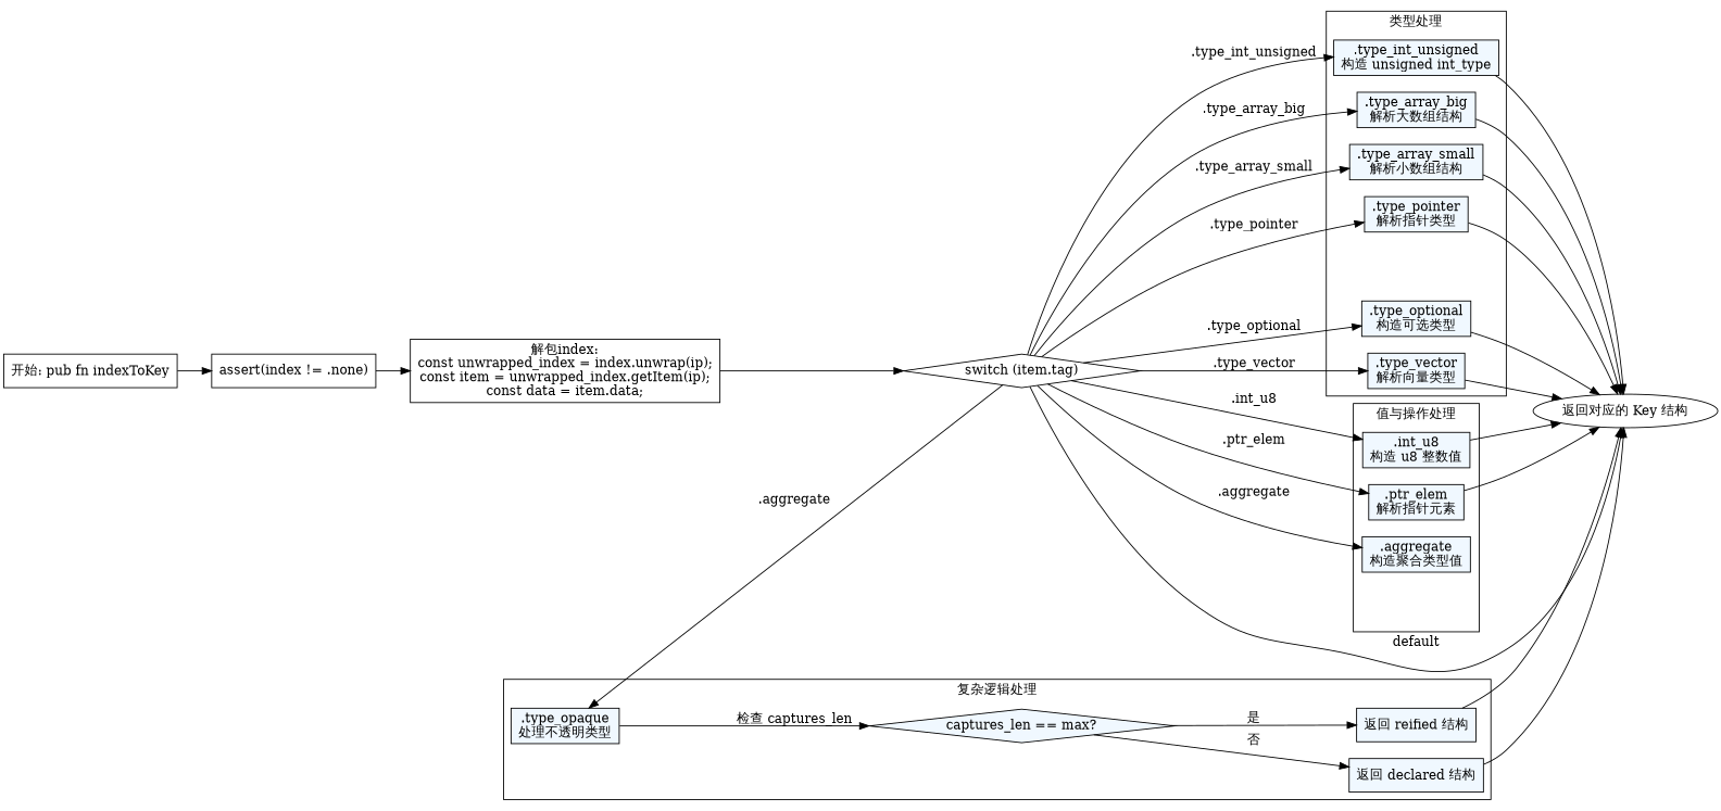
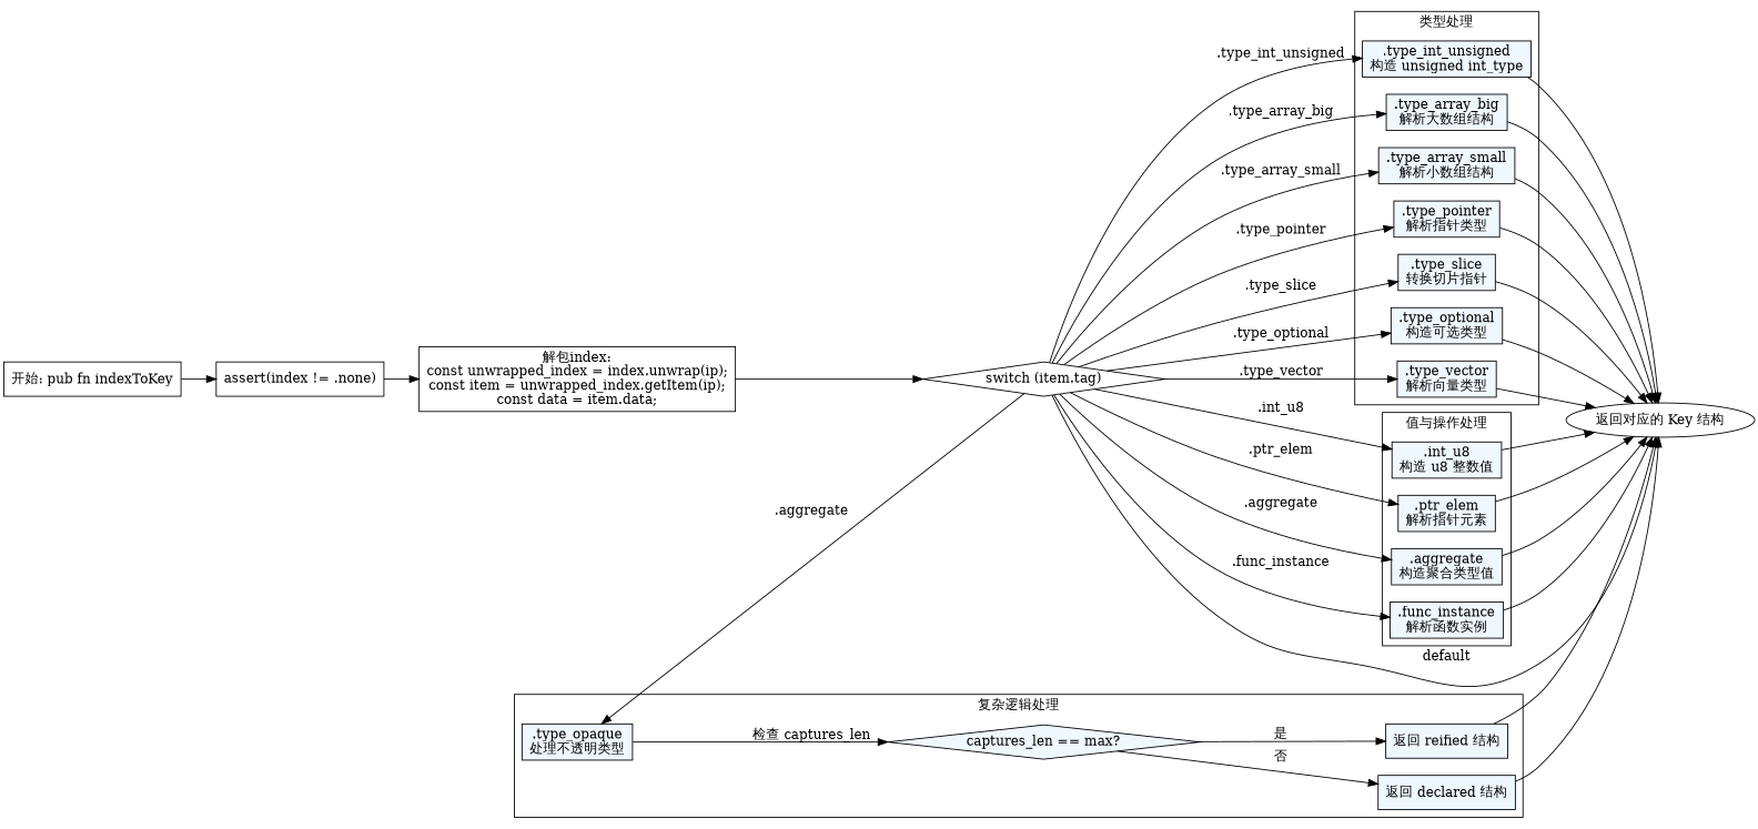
  digraph {
    rankdir=LR
    node [fillcolor="#F0F8FF" shape=rectangle style=filled]
    n1 [label=".type_int_unsigned\n构造 unsigned int_type"]
    n2 [label=".type_array_big\n解析大数组结构"]
    n3 [label=".type_array_small\n解析小数组结构"]
    n4 [label=".type_pointer\n解析指针类型"]
+   n5 [label=".type_slice\n转换切片指针"]
    n6 [label=".type_optional\n构造可选类型"]
    n7 [label=".type_vector\n解析向量类型"]
    n8 [label=".int_u8\n构造 u8 整数值"]
    n9 [label=".ptr_elem\n解析指针元素"]
    n10 [label=".aggregate\n构造聚合类型值"]
+   n11 [label=".func_instance\n解析函数实例"]
    n12 [label=".type_opaque\n处理不透明类型"]
    n13 [label="captures_len == max?" shape=diamond]
    n14 [label="返回 reified 结构"]
    n15 [label="返回 declared 结构"]
    n16 [label="返回对应的 Key 结构" shape=ellipse fillcolor="" style=""]
    n17 [label="开始: pub fn indexToKey" fillcolor="" style=""]
    n18 [label="assert(index != .none)" fillcolor="" style=""]
    n19 [label="解包index:\nconst unwrapped_index = index.unwrap(ip);\nconst item = unwrapped_index.getItem(ip);\nconst data = item.data;" fillcolor="" style=""]
    n20 [label="switch (item.tag)" shape=diamond fillcolor="" style=""]
    subgraph cluster_1 {
      label="类型处理"
      n1
      n2
      n3
      n4
+     n5
      n6
      n7
    }
    subgraph cluster_2 {
      label="值与操作处理"
      n8
      n9
      n10
+     n11
    }
    subgraph cluster_3 {
      label="复杂逻辑处理"
      n12
      n13
      n14
      n15
    }
    n1 -> n16
    n2 -> n16
    n3 -> n16
    n4 -> n16
+   n5 -> n16
    n6 -> n16
    n7 -> n16
    n8 -> n16
    n9 -> n16
+   n10 -> n16
+   n11 -> n16
    n12 -> n13 [label="检查 captures_len"]
    n13 -> n14 [label="是"]
    n13 -> n15 [label="否"]
    n14 -> n16
    n15 -> n16
    n17 -> n18
    n18 -> n19
    n19 -> n20
    n20 -> n1 [label=".type_int_unsigned"]
    n20 -> n2 [label=".type_array_big"]
    n20 -> n3 [label=".type_array_small"]
    n20 -> n4 [label=".type_pointer"]
+   n20 -> n5 [label=".type_slice"]
    n20 -> n6 [label=".type_optional"]
    n20 -> n7 [label=".type_vector"]
    n20 -> n8 [label=".int_u8"]
    n20 -> n9 [label=".ptr_elem"]
    n20 -> n10 [label=".aggregate"]
+   n20 -> n11 [label=".func_instance"]
    n20 -> n12 [label=".aggregate"]
    n20 -> n16 [label=default]
  }
